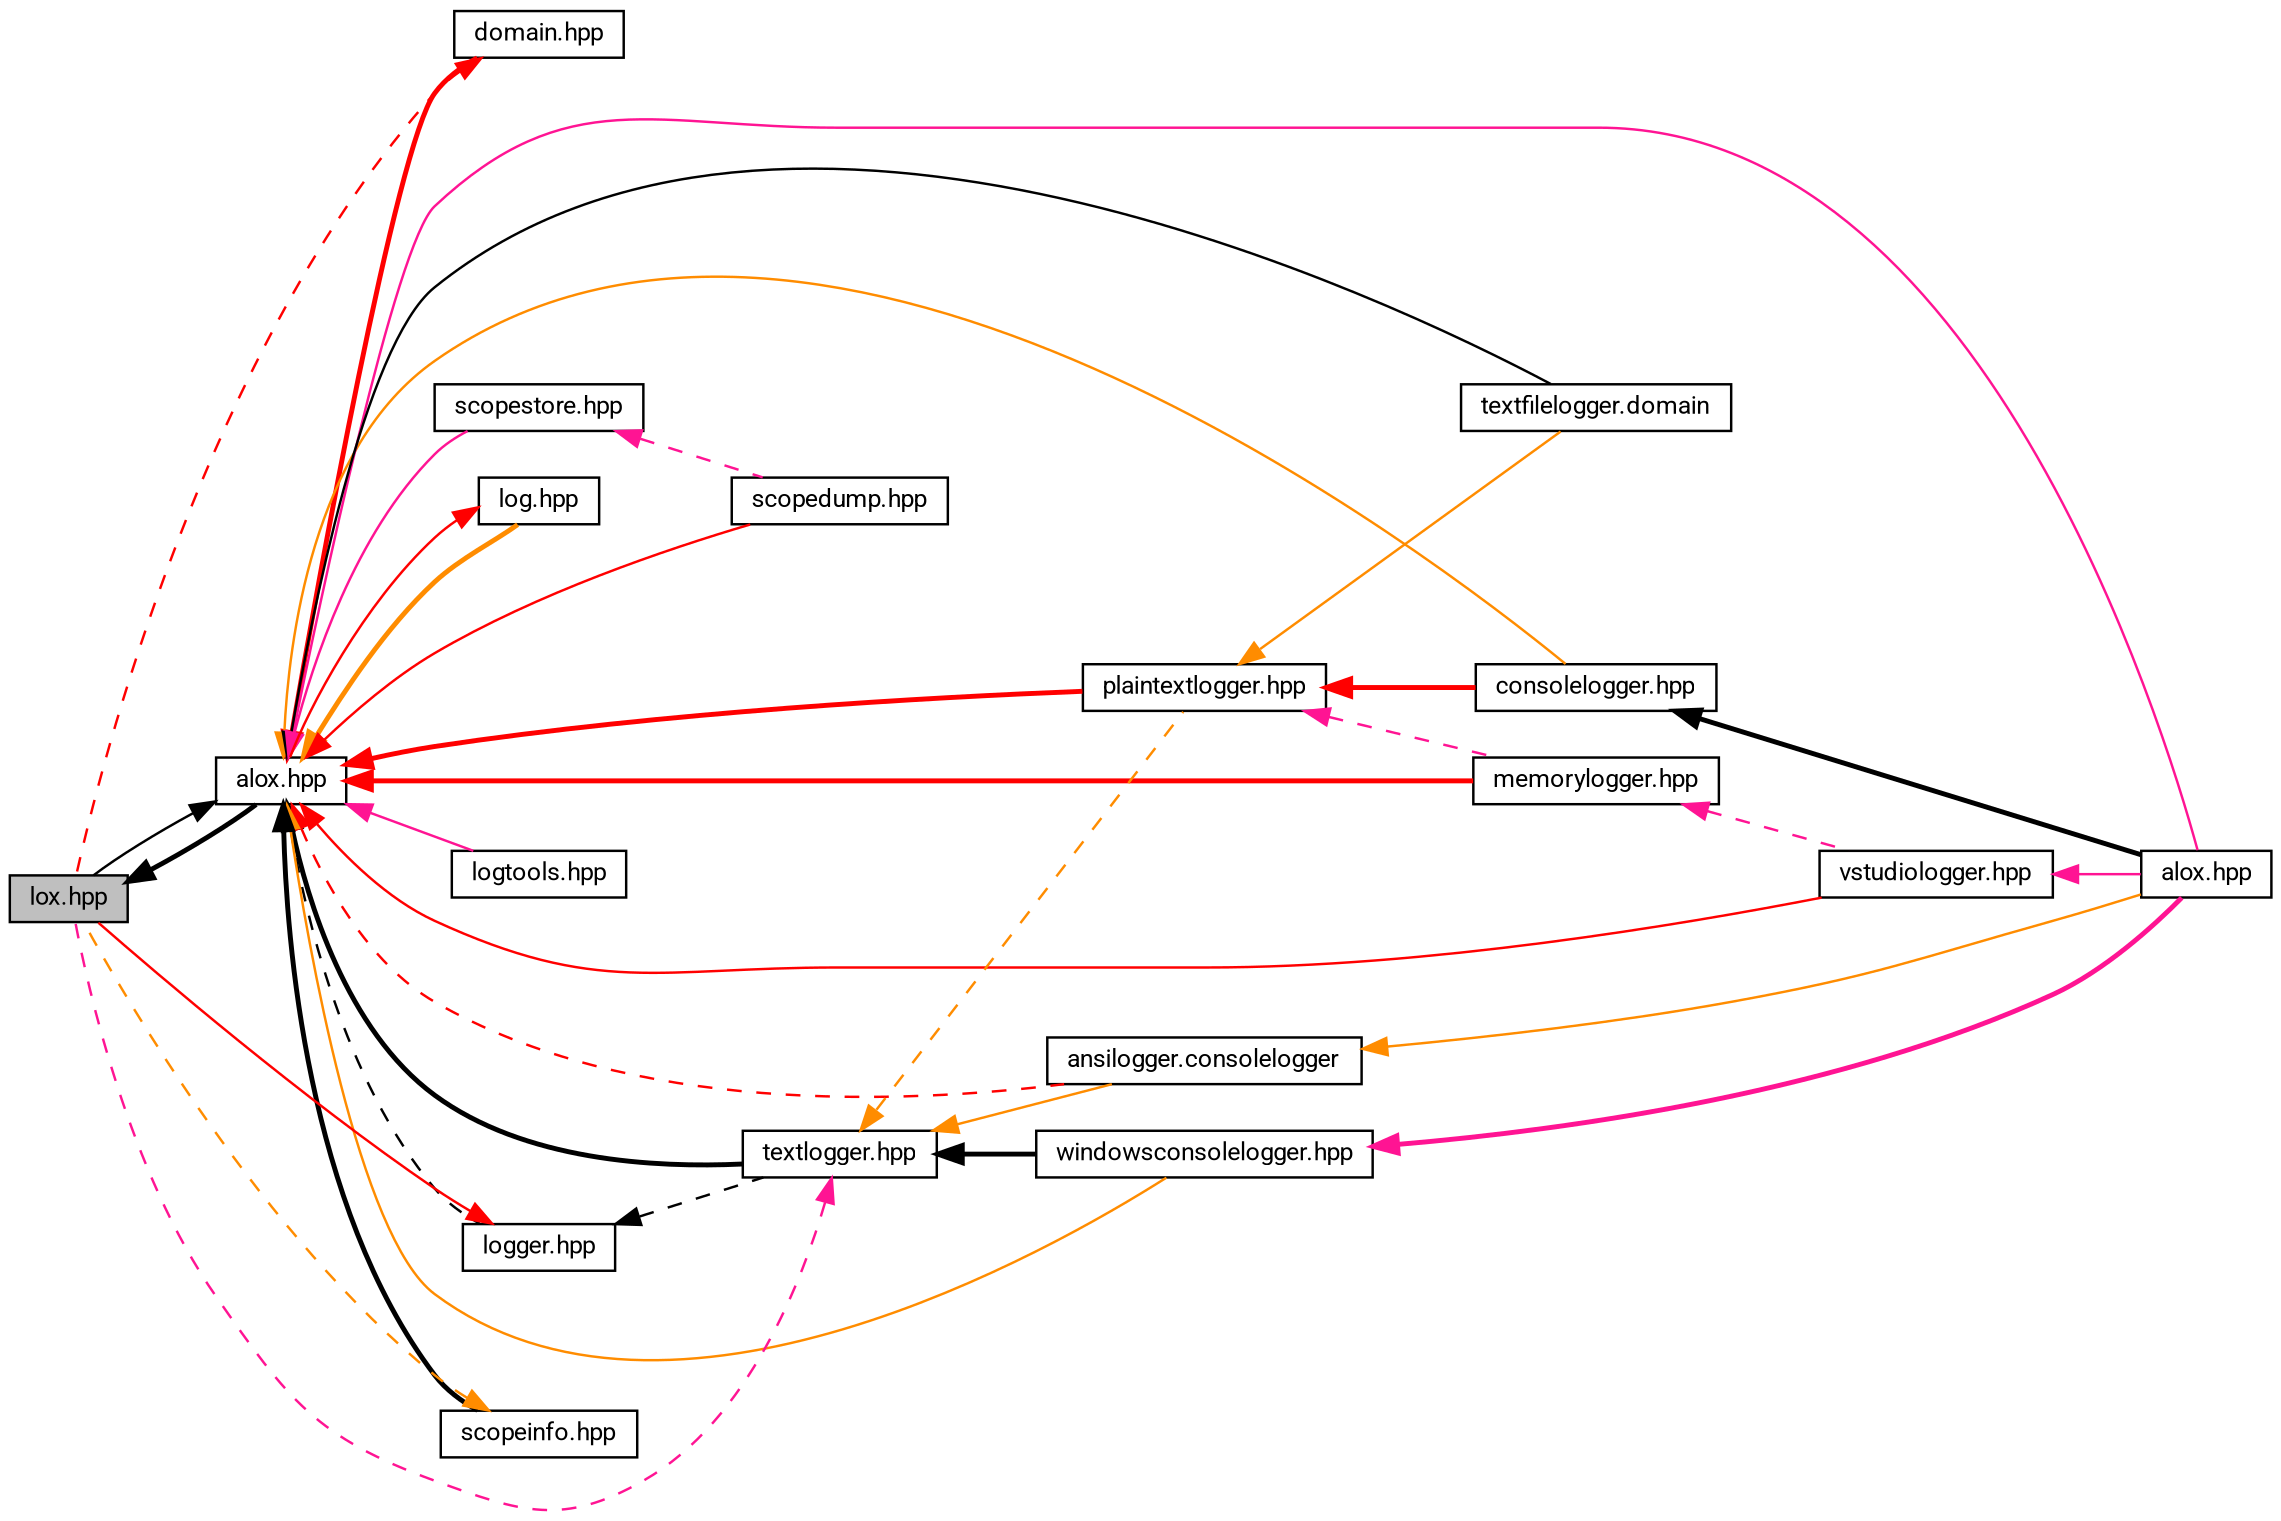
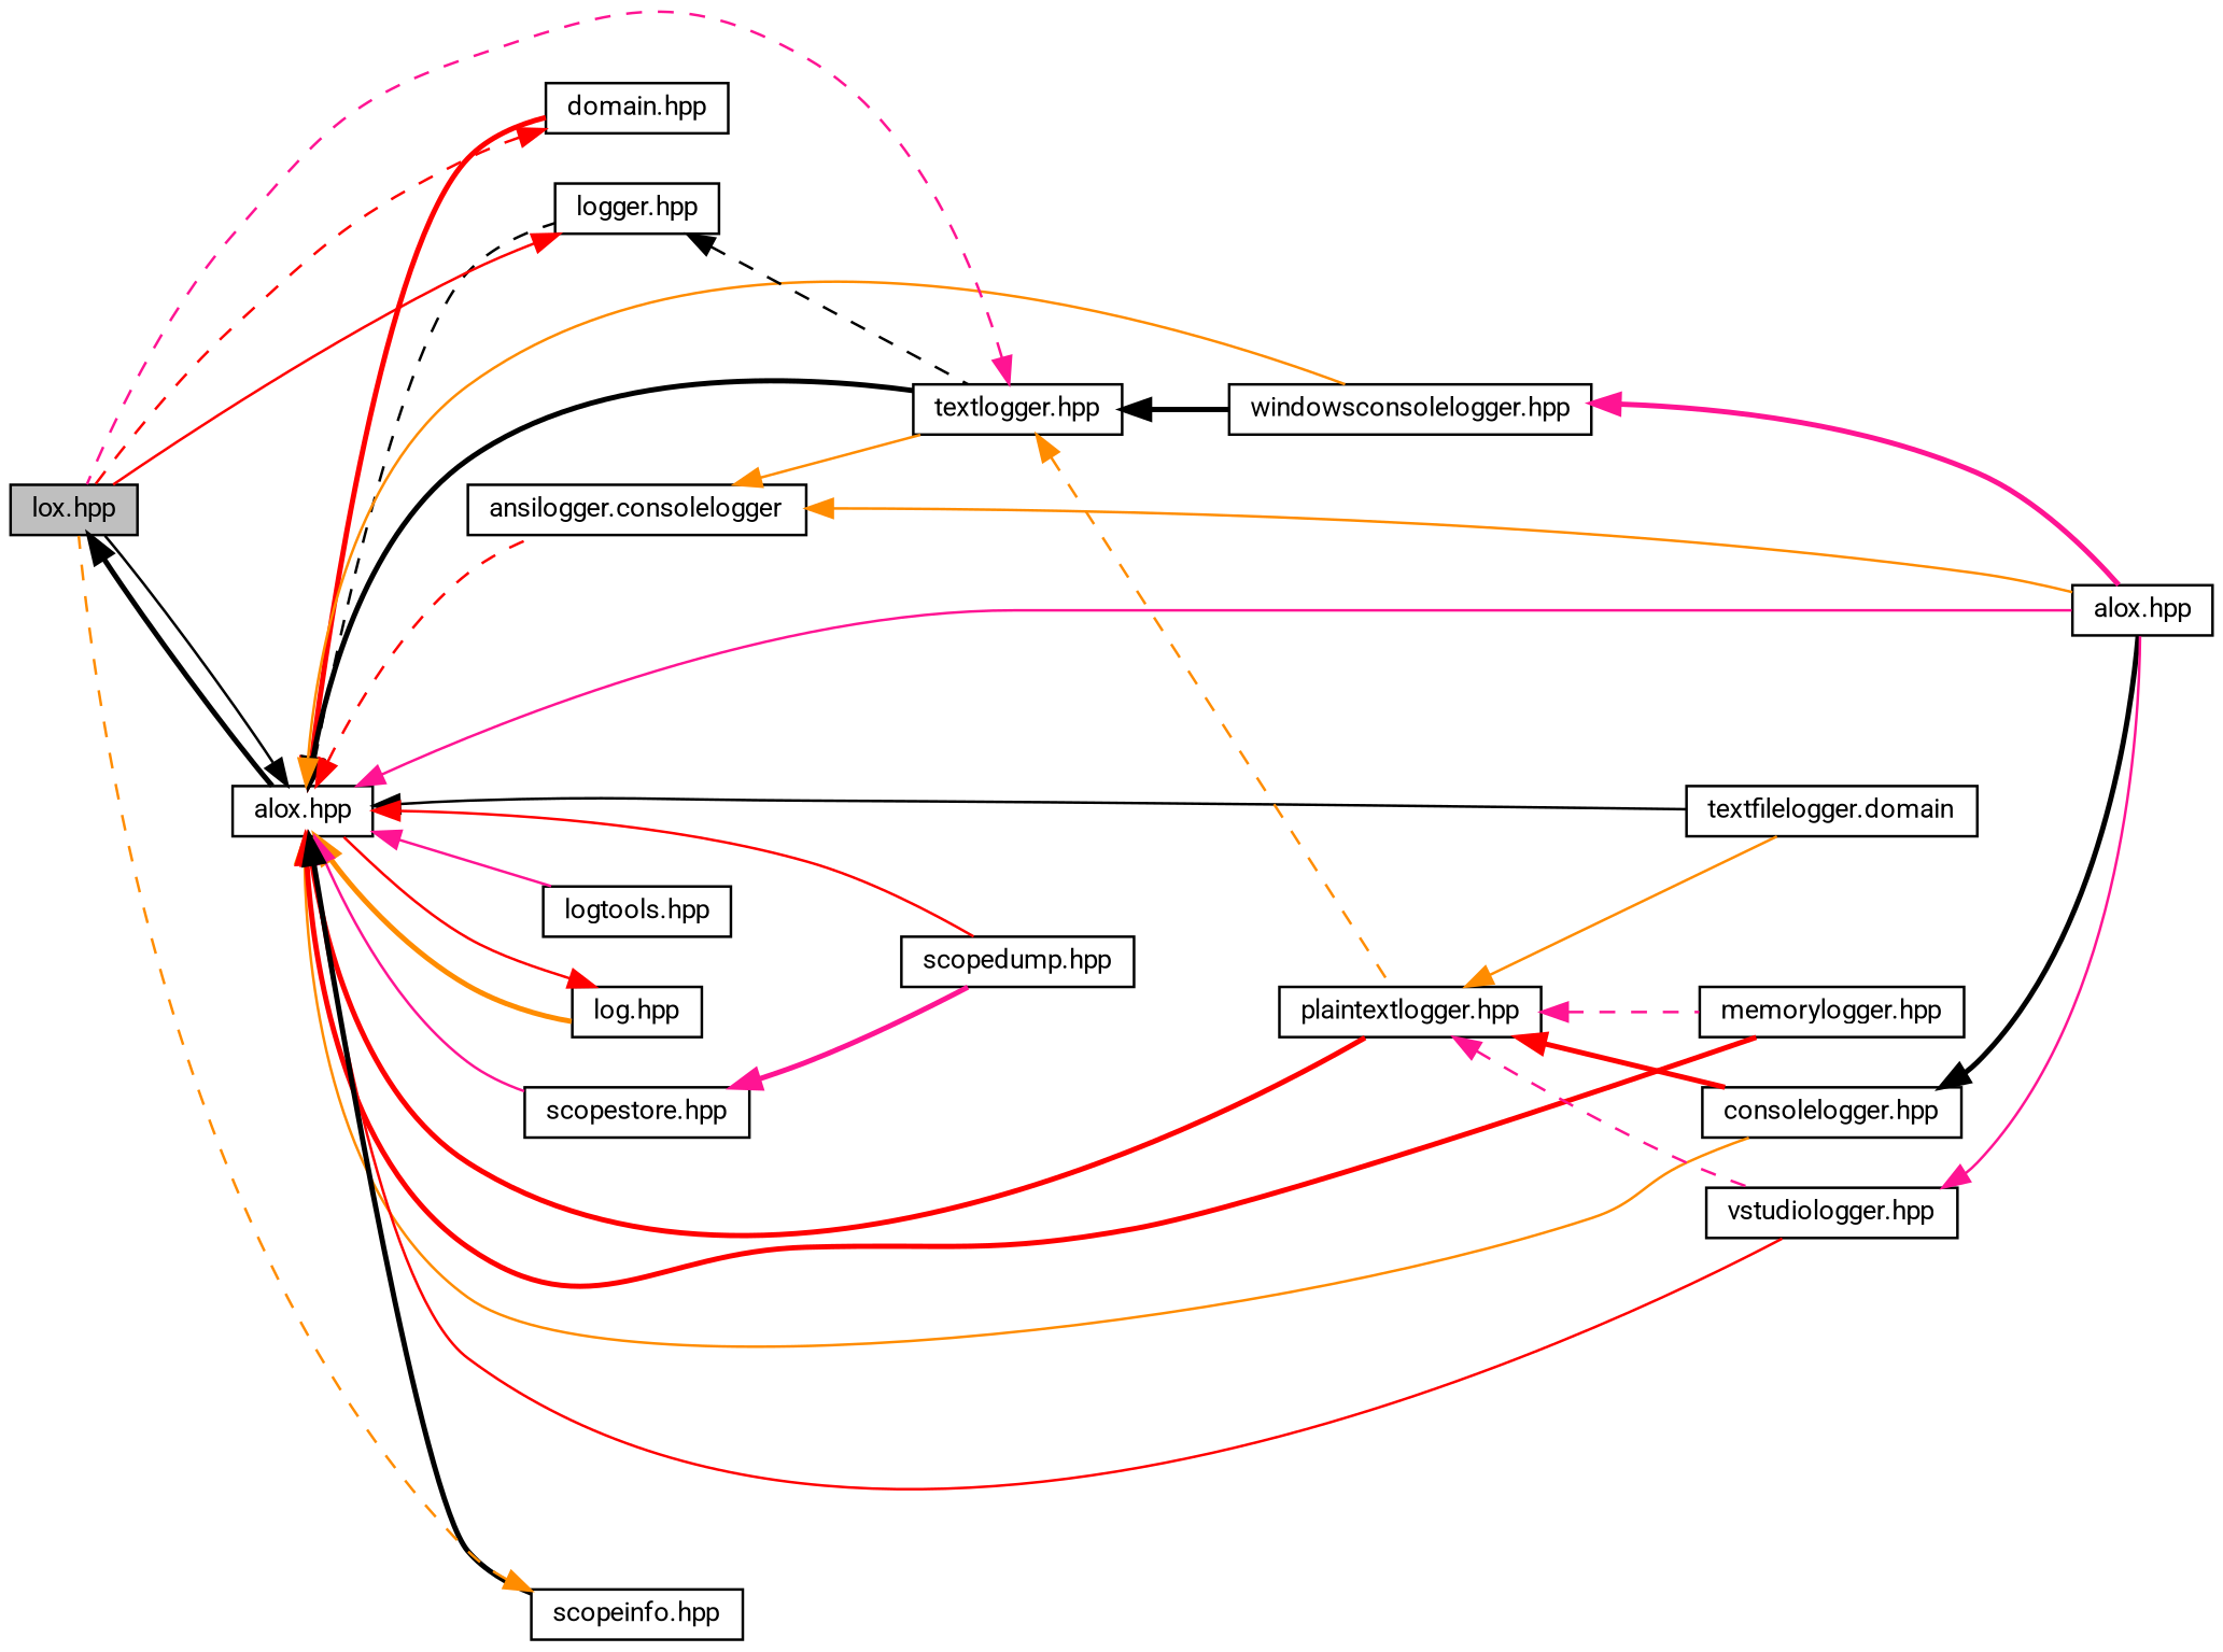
  digraph {
    fontname=Roboto
    rankdir=LR
    node [color=black fillcolor=white fontname=Roboto fontsize=10 shape=record style=filled]
    edge [color=red dir=back fontname=Roboto fontsize=10 labelfontname=Helvetica labelfontsize=10 style=solid]
    n1 [fillcolor=grey75 fontcolor=black height=0.2 label="lox.hpp" width=0.4]
    n2 [height=0.2 label="alox.hpp" width=0.4]
    n3 [height=0.2 label="log.hpp" width=0.4]
    n4 [height=0.2 label="domain.hpp" width=0.4]
    n5 [height=0.2 label="logger.hpp" width=0.4]
    n6 [height=0.2 label="textlogger.hpp" width=0.4]
    n7 [height=0.2 label="plaintextlogger.hpp" width=0.4]
    n8 [height=0.2 label="consolelogger.hpp" width=0.4]
    n9 [height=0.2 label="alox.hpp" width=0.4]
    n10 [height=0.2 label="memorylogger.hpp" width=0.4]
    n11 [height=0.2 label="textfilelogger.domain" width=0.4]
    n12 [height=0.2 label="vstudiologger.hpp" width=0.4]
    n13 [height=0.2 label="ansilogger.consolelogger" width=0.4]
    n14 [height=0.2 label="windowsconsolelogger.hpp" width=0.4]
    n15 [height=0.2 label="scopedump.hpp" width=0.4]
    n16 [height=0.2 label="scopestore.hpp" width=0.4]
    n17 [height=0.2 label="scopeinfo.hpp" width=0.4]
    n18 [height=0.2 label="logtools.hpp" width=0.4]
    n1 -> n2 [color=black style=bold]
    n2 -> n1 [color=black]
    n2 -> n3 [color=darkorange style=bold]
    n2 -> n4 [style=bold]
    n2 -> n5 [color=black style=dashed]
    n2 -> n6 [color=black style=bold]
    n2 -> n7 [style=bold]
    n2 -> n8 [color=darkorange]
    n2 -> n9 [color=deeppink]
    n2 -> n10 [style=bold]
    n2 -> n11 [color=black]
    n2 -> n12
    n2 -> n13 [style=dashed]
    n2 -> n14 [color=darkorange]
    n2 -> n15
    n2 -> n16 [color=deeppink]
    n2 -> n17 [color=black style=bold]
    n2 -> n18 [color=deeppink]
    n3 -> n2
    n4 -> n1 [style=dashed]
    n5 -> n1
    n5 -> n6 [color=black style=dashed]
    n6 -> n1 [color=deeppink style=dashed]
    n6 -> n7 [color=darkorange style=dashed]
-   n6 -> n13 [color=darkorange]
+   n13 -> n6 [color=darkorange]
    n6 -> n14 [color=black style=bold]
    n7 -> n8 [style=bold]
    n7 -> n10 [color=deeppink style=dashed]
    n7 -> n11 [color=darkorange]
-   n10 -> n12 [color=deeppink style=dashed]
+   n7 -> n12 [color=deeppink style=dashed]
    n8 -> n9 [color=black style=bold]
    n12 -> n9 [color=deeppink]
    n13 -> n9 [color=darkorange]
    n14 -> n9 [color=deeppink style=bold]
-   n16 -> n15 [color=deeppink style=dashed]
+   n16 -> n15 [color=deeppink style=bold]
    n17 -> n1 [color=darkorange style=dashed]
  }
